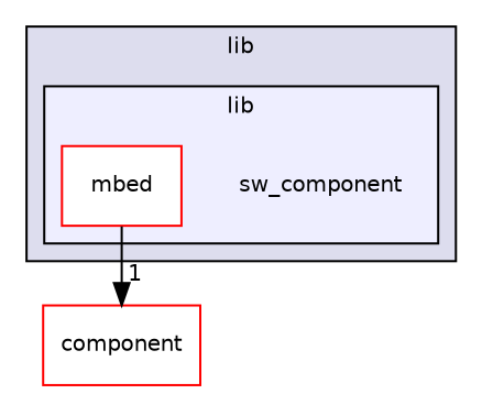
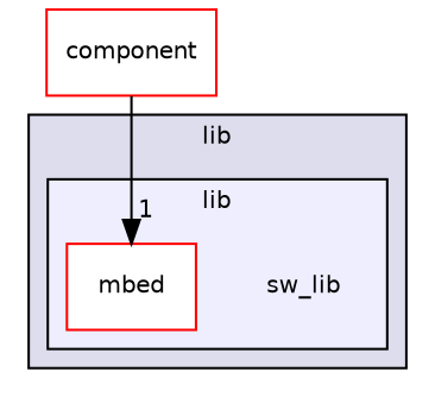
  digraph {
    compound=true
    node [fontname=Helvetica fontsize=10 shape=box color=red fillcolor=white style=filled]
-   n1 [label=sw_component shape=plaintext color="" fillcolor="" style=""]
+   n1 [label=sw_lib shape=plaintext color="" fillcolor="" style=""]
    n2 [label=mbed]
    n3 [label=component]
    subgraph cluster_1 {
      bgcolor="#ddddee"
      fontname=Helvetica
      fontsize=10
      label=lib
      pencolor=black
      subgraph cluster_2 {
        bgcolor="#eeeeff"
        fontname=Helvetica
        fontsize=10
        pencolor=black
        n1
        n2
      }
    }
-   n2 -> n3 [headlabel=1 labeldistance=1.5 labelfontname=Helvetica labelfontsize=10]
+   n3 -> n2 [headlabel=1 labeldistance=1.5 labelfontname=Helvetica labelfontsize=10]
  }
